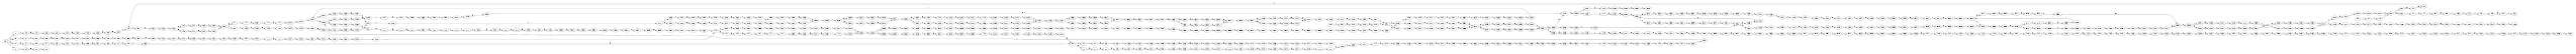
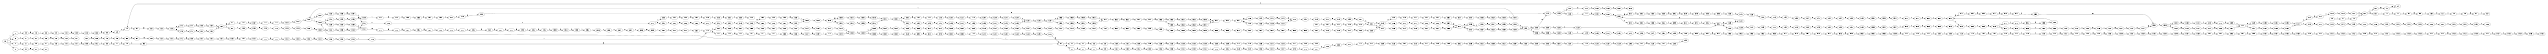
  strict digraph {
    fontname=Lato
    rankdir=LR
    node [fontname=Lato]
    edge [fontname=Lato]
    S0
    S1
    S2
    S3
    S4
    S5
    S6
    S7
    S8
    S9
    S10
    S11
    S12
    S13
    S14
    S15
    S16
    S17
    S18
    S19
    S21
    S22
    S23
    S20
    S24
    S25
    S26
    S27
    S28
    S29
    S30
    S31
    S32
    S33
    S34
    S35
    S36
    S37
    S38
    S39
    S40
    S41
    S42
    S43
    S44
    S45
    S46
    S47
    S48
    S49
    S50
    S51
    S52
    S53
    S54
    S55
    S56
    S57
    S58
    S59
    S60
    S61
    S62
    S63
    S64
    S65
    S66
    S67
    S68
    S69
    S70
    S71
    S72
    S73
    S74
    S75
    S76
    S77
    S78
    S79
    S80
    S81
    S82
    S83
    S84
    S85
    S86
    S87
    S88
    S89
    S90
    S91
    S92
    S93
    S94
    S95
    S96
    S97
    S98
    S99
    S100
    S101
    S102
    S103
    S104
    S105
    S106
    S107
    S108
    S109
    S110
    S111
    S112
    S113
    S114
    S115
    S116
    S117
    S118
    S119
    S120
    S121
    S122
    S123
    S124
    S125
    S126
    S127
    S128
    S129
    S130
    S131
    S132
    S133
    S134
    S135
    S136
    S137
    S138
    S139
    S140
    S141
    S142
    S143
    S144
    S145
    S146
    S147
    S148
    S149
    S150
    S151
    S152
    S153
    S154
    S155
    S156
    S157
    S158
    S159
    S160
    S161
    S162
    S163
    S164
    S165
    S166
    S167
    S168
    S169
    S170
    S171
    S172
    S173
    S174
    S175
    S176
    S177
    S178
    S179
    S180
    S181
    S182
    S183
    S184
    S185
    S186
    S187
    S188
    S189
    S190
    S191
    S192
    S193
    S194
    S195
    S197
    S198
    S199
    S200
    S201
    S202
    S203
    S196
    S204
    S205
    S206
    S207
    S208
    S209
    S210
    S211
    S212
    S213
    S214
    S215
    S216
    S217
    S218
    S219
    S220
    S221
    S222
    S223
    S224
    S225
    S226
    S227
    S228
    S229
    S230
    S231
    S232
    S233
    S234
    S235
    S236
    S237
    S238
    S239
    S240
    S241
    S242
    S243
    S244
    S245
    S246
    S247
    S248
    S249
    S250
    S251
    S252
    S253
    S254
    S255
    S256
    S257
    S258
    S259
    S260
    S261
    S262
    S263
    S264
    S265
    S266
    S267
    S268
    S269
    S270
    S271
    S272
    S273
    S274
    S275
    S276
    S277
    S278
    S279
    S280
    S281
    S282
    S283
    S284
    S285
    S286
    S287
    S288
    S289
    S290
    S291
    S292
    S293
    S294
    S295
    S296
    S297
    S298
    S299
    S300
    S301
    S302
    S303
    S304
    S305
    S306
    S307
    S308
    S309
    S310
    S311
    S312
    S313
    S314
    S315
    S316
    S317
    S318
    S319
    S320
    S321
    S322
    S323
    S324
    S325
    S326
    S327
    S328
    S329
    S330
    S331
    S332
    S333
    S334
    S335
    S336
    S337
    S338
    S339
    S340
    S341
    S342
    S343
    S344
    S345
    S346
    S347
    S348
    S349
    S350
    S351
    S352
    S353
    S354
    S355
    S356
    S357
    S358
    S359
    S360
    S361
    S362
    S363
    S364
    S365
    S366
    S367
    S368
    S369
    S370
    S371
    S372
    S373
    S374
    S375
    S376
    S377
    S378
    S379
    S380
    S381
    S382
    S383
    S384
    S385
    S386
    S387
    S388
    S389
    S390
    S391
    S392
    S393
    S394
    S395
    S396
    S397
    S398
    S399
    S400
    S401
    S402
    S403
    S404
    S405
    S406
    S407
    S408
    S409
    S410
    S411
    S412
    S413
    S414
    S415
    S416
    S417
    S418
    S419
    S420
    S421
    S422
    S423
    S424
    S425
    S426
    S427
    S428
    S429
    S430
    S431
    S432
    S433
    S434
    S435
    S436
    S437
    S438
    S439
    S440
    S441
    S442
    S443
    S444
    S445
    S446
    S447
    S448
    S449
    S450
    S451
    S452
    S453
    S454
    S455
    S456
    S457
    S458
    S459
    S460
    S461
    S462
    S463
    S464
    S465
    S466
    S467
    S468
    S469
    S470
    S471
    S472
    S473
    S474
    S475
    S476
    S477
    S478
    S479
    S480
    S481
    S482
    S483
    S484
    S485
    S486
    S487
    S488
    S489
    S490
    S491
    S492
    S493
    S494
    S495
    S496
    S497
    S498
    S499
    S500
    S501
    S502
    S503
    S504
    S505
    S506
    S507
    S508
    S509
    S510
    S511
    S512
    S513
    S514
    S515
    S516
    S517
    S518
    S519
    S520
    S521
    S522
    S523
    S524
    S525
    S526
    S527
    S528
    S529
    S530
    S531
    S532
    S533
    S534
    S535
    S536
    S537
    S538
    S539
    S540
    S541
    S542
    S543
    S544
    S545
    S546
    S547
    S548
    S549
    S550
    S551
    S552
    S553
    S554
    S555
    S556
    S557
    S558
    S559
    S560
    S561
    S562
    S563
    S564
    S565
    S566
    S567
    S568
    S569
    S570
    S571
    S572
    S573
    S574
    S575
    S576
    S577
    S578
    S579
    S580
    S581
    S582
    S583
    S584
    S585
    S586
    S587
    S588
    S589
    S590
    S591
    S592
    S593
    S594
    S595
    S596
    S597
    S598
    S599
    S600
    S601
    S602
    S603
    S604
    S605
    S606
    S607
    S608
    S609
    S610
    S611
    S612
    S613
    S614
    S615
    S616
    S617
    S618
    S619
    S620
    S621
    S622
    S623
    S624
    S625
    S626
    S627
    S628
    S629
    S630
    S631
    S632
    S633
    S634
    S635
    S636
    S637
    S638
    S639
    S640
    S641
    S642
    S643
    S644
    S645
    S646
    S647
    S648
    S649
    S650
    S651
    S652
    S653
    S654
    S655
    S656
    S657
    S658
    S659
    S660
    S661
    S662
    S663
    S664
    S665
    S666
    S667
    S668
    S669
    S670
    S671
    S672
    S673
    S674
    S675
    S676
    S677
    S678
    S679
    S680
    S681
    S682
    S683
    S684
    S685
    S686
    S687
    S688
    S689
    S690
    S691
    S692
    S693
    S694
    S695
    S696
    S697
    S698
    S699
    S700
    S701
    S702
    S703
    S704
    S705
    S706
    S707
    S708
    S709
    S710
    S711
    S712
    S713
    S714
    S715
    S716
    S717
    S718
    S719
    S720
    S721
    S722
    S723
    S724
    S725
    S726
    S727
    S728
    S729
    S730
    S731
    S0 -> S1 [label=V]
    S0 -> S2 [label=L]
    S0 -> S3 [label=T]
    S0 -> S4 [label=M]
    S1 -> S5 [label=M]
    S2 -> S6 [label=P]
    S3 -> S7 [label=A]
    S4 -> S8 [label=V]
    S5 -> S9 [label=Q]
    S6 -> S10 [label=L]
    S7 -> S11 [label=N]
    S8 -> S12 [label=Q]
    S9 -> S13 [label=Y]
    S10 -> S14 [label=V]
    S11 -> S15 [label=L]
    S12 -> S16 [label=Y]
    S13 -> S17 [label=L]
    S14 -> S18 [label=H]
    S15 -> S19 [label=Q]
    S17 -> S21 [label=V]
    S18 -> S22 [label=A]
    S19 -> S23 [label=Q]
    S21 -> S25 [label=G]
    S22 -> S26 [label=K]
    S23 -> S27 [label=K]
    S20 -> S24 [label=V]
    S24 -> S28 [label=S]
    S25 -> S29 [label=V]
    S26 -> S30 [label=G]
-   S27 -> S31 [label=A]
    S28 -> S32 [label=L]
    S29 -> S33 [label=V]
    S30 -> S34 [label=E]
    S31 -> S35 [label=E]
    S32 -> S36 [label=F]
    S32 -> S37 [label=V]
    S33 -> S38 [label=Q]
    S34 -> S39 [label=A]
    S35 -> S40 [label=R]
    S36 -> S41 [label=I]
    S37 -> S42 [label=Q]
    S38 -> S43 [label=G]
    S39 -> S44 [label=R]
    S40 -> S45 [label=L]
    S41 -> S46 [label=T]
    S42 -> S47 [label=G]
    S43 -> S48 [label=K]
    S44 -> S49 [label=R]
    S45 -> S50 [label=K]
    S46 -> S51 [label=A]
    S47 -> S48 [label=K]
    S48 -> S52 [label=T]
    S49 -> S53 [label=K]
    S50 -> S54 [label=E]
    S51 -> S55 [label=G]
    S52 -> S56 [label=D]
    S53 -> S57 [label=E]
    S54 -> S58 [label=E]
    S55 -> S59 [label=S]
    S56 -> S60 [label=N]
    S57 -> S61 [label=E]
    S57 -> S62 [label=L]
    S58 -> S63 [label=L]
    S59 -> S64 [label=T]
    S60 -> S65 [label=L]
    S61 -> S66 [label=F]
    S62 -> S67 [label=N]
    S63 -> S68 [label=A]
    S64 -> S69 [label=W]
    S65 -> S70 [label=Q]
    S65 -> S71 [label=H]
    S66 -> S72 [label=E]
    S67 -> S73 [label=C]
    S68 -> S74 [label=E]
    S69 -> S75 [label=I]
    S70 -> S76 [label=A]
    S71 -> S77 [label=A]
    S72 -> S78 [label=E]
    S73 -> S79 [label=V]
    S74 -> S80 [label=D]
    S75 -> S81 [label=G]
    S76 -> S82 [label=E]
    S77 -> S83 [label=E]
    S78 -> S84 [label=F]
    S79 -> S85 [label=M]
    S80 -> S86 [label=S]
    S81 -> S87 [label=M]
    S82 -> S88 [label=L]
    S83 -> S89 [label=L]
    S84 -> S90 [label=R]
    S85 -> S91 [label=S]
    S86 -> S92 [label=S]
    S88 -> S93 [label=A]
    S89 -> S93 [label=A]
    S90 -> S94 [label=G]
    S91 -> S95 [label=S]
    S92 -> S96 [label=I]
    S93 -> S97 [label=Q]
    S93 -> S98 [label=S]
    S94 -> S99 [label=G]
    S95 -> S100 [label=A]
    S96 -> S101 [label=R]
    S97 -> S102 [label=S]
    S98 -> S103 [label=S]
    S99 -> S104 [label=I]
    S100 -> S105 [label=L]
    S101 -> S106 [label=Q]
    S102 -> S107 [label=P]
    S103 -> S108 [label=T]
    S104 -> S109 [label=F]
    S105 -> S110 [label=G]
    S106 -> S111 [label=S]
    S107 -> S112 [label=S]
    S108 -> S113 [label=G]
    S109 -> S114 [label=K]
    S110 -> S115 [label=Q]
    S111 -> S116 [label=V]
    S112 -> S117 [label=F]
    S113 -> S118 [label=Y]
    S114 -> S119 [label=N]
    S115 -> S120 [label=L]
    S116 -> S121 [label=E]
    S117 -> S122 [label=L]
    S118 -> S123 [label=L]
    S119 -> S124 [label=K]
    S120 -> S125 [label=N]
    S121 -> S126 [label=L]
    S122 -> S127 [label=S]
    S123 -> S128 [label=S]
    S124 -> S129 [label=Y]
    S125 -> S130 [label=Q]
    S126 -> S131 [label=K]
    S127 -> S132 [label=V]
    S128 -> S133 [label=I]
    S129 -> S134 [label=K]
    S130 -> S135 [label=F]
    S131 -> S136 [label=S]
    S132 -> S137 [label=A]
    S132 -> S138 [label=V]
    S133 -> S139 [label=E]
    S134 -> S140 [label=M]
    S135 -> S141 [label=T]
    S136 -> S142 [label=D]
    S137 -> S143 [label=L]
    S138 -> S144 [label=L]
    S138 -> S145 [label=T]
    S139 -> S146 [label=L]
    S140 -> S147 [label=D]
    S141 -> S148 [label=N]
    S142 -> S149 [label=F]
    S143 -> S150 [label=T]
    S144 -> S151 [label=L]
    S145 -> S152 [label=K]
    S146 -> S153 [label=T]
    S147 -> S154 [label=N]
    S148 -> S155 [label=K]
    S149 -> S156 [label=K]
    S150 -> S157 [label=Q]
    S151 -> S158 [label=T]
    S152 -> S159 [label=N]
    S153 -> S160 [label=Q]
    S154 -> S161 [label=H]
    S155 -> S162 [label=V]
    S156 -> S163 [label=V]
    S157 -> S164 [label=N]
    S158 -> S165 [label=G]
    S159 -> S166 [label=L]
    S160 -> S164 [label=N]
    S161 -> S167 [label=F]
    S162 -> S168 [label=N]
    S163 -> S169 [label=V]
    S164 -> S170 [label=W]
    S165 -> S171 [label=Y]
    S166 -> S172 [label=E]
    S167 -> S173 [label=K]
    S168 -> S174 [label=W]
    S169 -> S175 [label=V]
    S170 -> S176 [label=S]
    S171 -> S177 [label=C]
    S172 -> S178 [label=Q]
    S173 -> S179 [label=K]
    S174 -> S180 [label=Y]
    S175 -> S181 [label=L]
    S175 -> S182 [label=F]
    S176 -> S183 [label=V]
    S176 -> S184 [label=F]
    S177 -> S185 [label=R]
    S178 -> S186 [label=E]
    S179 -> S187 [label=V]
    S180 -> S188 [label=I]
    S181 -> S189 [label=D]
    S182 -> S190 [label=D]
    S183 -> S191 [label=L]
    S184 -> S192 [label=L]
    S185 -> S193 [label=A]
    S186 -> S194 [label=A]
    S187 -> S195 [label=H]
    S189 -> S197 [label=P]
    S190 -> S198 [label=G]
    S191 -> S199 [label=G]
    S192 -> S200 [label=D]
    S193 -> S201 [label=R]
    S194 -> S202 [label=E]
    S195 -> S203 [label=L]
    S197 -> S205 [label=L]
    S198 -> S206 [label=L]
    S199 -> S207 [label=D]
    S200 -> S208 [label=D]
    S201 -> S209 [label=K]
    S202 -> S210 [label=S]
    S203 -> S211 [label=V]
    S196 -> S204 [label=L]
    S204 -> S212 [label=G]
    S205 -> S213 [label=L]
    S206 -> S214 [label=G]
    S207 -> S215 [label=F]
    S208 -> S216 [label=F]
    S209 -> S217 [label=S]
    S210 -> S218 [label=L]
    S211 -> S219 [label=I]
    S212 -> S220 [label=T]
    S213 -> S221 [label=T]
    S214 -> S222 [label=K]
    S215 -> S223 [label=L]
    S216 -> S224 [label=L]
    S217 -> S225 [label=L]
    S218 -> S226 [label=K]
    S219 -> S227 [label=F]
    S220 -> S228 [label=G]
    S221 -> S229 [label=L]
    S222 -> S230 [label=V]
    S223 -> S231 [label=D]
    S224 -> S232 [label=N]
    S225 -> S233 [label=F]
    S226 -> S234 [label=A]
    S227 -> S235 [label=A]
    S228 -> S236 [label=A]
    S229 -> S237 [label=M]
    S230 -> S238 [label=Q]
    S231 -> S239 [label=L]
    S232 -> S240 [label=L]
    S233 -> S241 [label=F]
    S234 -> S242 [label=E]
    S235 -> S243 [label=M]
    S236 -> S244 [label=A]
    S236 -> S245 [label=T]
    S237 -> S246 [label=N]
    S238 -> S247 [label=E]
    S239 -> S248 [label=H]
    S240 -> S249 [label=S]
    S241 -> S250 [label=L]
    S242 -> S251 [label=F]
    S243 -> S252 [label=L]
    S244 -> S253 [label=I]
    S245 -> S254 [label=L]
    S245 -> S255 [label=I]
    S246 -> S256 [label=G]
    S247 -> S257 [label=G]
    S249 -> S258 [label=T]
    S249 -> S259 [label=P]
    S250 -> S260 [label=A]
    S250 -> S261 [label=V]
    S251 -> S262 [label=E]
    S252 -> S263 [label=V]
    S253 -> S264 [label=L]
    S254 -> S265 [label=L]
    S255 -> S266 [label=L]
    S256 -> S267 [label=V]
    S257 -> S268 [label=V]
    S258 -> S269 [label=A]
    S259 -> S270 [label=A]
    S260 -> S271 [label=V]
    S261 -> S272 [label=T]
    S262 -> S273 [label=Q]
    S263 -> S274 [label=F]
    S264 -> S275 [label=A]
    S265 -> S276 [label=L]
    S266 -> S277 [label=F]
    S267 -> S278 [label=W]
    S268 -> S279 [label=W]
    S269 -> S280 [label=L]
    S270 -> S281 [label=L]
    S271 -> S282 [label=F]
    S272 -> S283 [label=L]
    S273 -> S284 [label=S]
    S274 -> S285 [label=F]
    S275 -> S286 [label=N]
    S276 -> S287 [label=N]
    S277 -> S288 [label=N]
    S278 -> S289 [label=K]
    S279 -> S289 [label=K]
    S280 -> S290 [label=G]
    S281 -> S291 [label=G]
    S282 -> S292 [label=C]
    S283 -> S293 [label=L]
    S284 -> S294 [label=E]
    S285 -> S295 [label=S]
    S286 -> S296 [label=R]
    S287 -> S297 [label=R]
    S288 -> S298 [label=R]
    S289 -> S299 [label=L]
    S290 -> S300 [label=Y]
    S291 -> S300 [label=Y]
    S292 -> S301 [label=R]
    S293 -> S302 [label=T]
    S294 -> S303 [label=L]
    S295 -> S304 [label=I]
    S296 -> S305 [label=G]
    S297 -> S306 [label=S]
    S298 -> S307 [label=G]
    S299 -> S308 [label=M]
    S299 -> S309 [label=L]
    S300 -> S310 [label=I]
    S301 -> S311 [label=G]
    S301 -> S312 [label=A]
    S302 -> S313 [label=W]
    S303 -> S314 [label=R]
    S304 -> S315 [label=A]
    S305 -> S316 [label=E]
    S306 -> S317 [label=K]
    S307 -> S316 [label=E]
    S308 -> S318 [label=E]
    S309 -> S319 [label=K]
    S310 -> S320 [label=W]
    S311 -> S321 [label=H]
    S312 -> S322 [label=H]
    S314 -> S323 [label=T]
    S315 -> S324 [label=P]
    S316 -> S325 [label=R]
    S316 -> S326 [label=Q]
    S317 -> S327 [label=K]
    S318 -> S328 [label=K]
    S319 -> S329 [label=I]
    S320 -> S330 [label=Q]
    S320 -> S331 [label=E]
    S321 -> S332 [label=K]
    S322 -> S333 [label=K]
    S323 -> S334 [label=S]
    S324 -> S335 [label=F]
-   S325 -> S336 [label=L]
+   S336 -> S325 [label=L]
    S326 -> S337 [label=M]
    S327 -> S338 [label=M]
    S328 -> S339 [label=Y]
    S329 -> S340 [label=Y]
    S330 -> S341 [label=I]
    S331 -> S342 [label=I]
    S332 -> S343 [label=S]
    S333 -> S344 [label=S]
    S334 -> S345 [label=I]
    S335 -> S346 [label=L]
    S336 -> S347 [label=G]
    S337 -> S348 [label=G]
    S338 -> S349 [label=F]
    S339 -> S350 [label=K]
    S340 -> S351 [label=N]
    S341 -> S352 [label=A]
    S342 -> S353 [label=A]
    S343 -> S354 [label=C]
    S344 -> S355 [label=S]
    S345 -> S356 [label=S]
    S346 -> S357 [label=K]
    S347 -> S358 [label=C]
    S348 -> S359 [label=C]
    S349 -> S360 [label=L]
    S350 -> S361 [label=A]
    S351 -> S362 [label=D]
    S352 -> S363 [label=E]
    S353 -> S364 [label=E]
    S354 -> S365 [label=C]
    S355 -> S366 [label=V]
    S356 -> S367 [label=L]
    S357 -> S368 [label=E]
    S358 -> S369 [label=S]
    S359 -> S370 [label=S]
    S360 -> S371 [label=S]
    S361 -> S372 [label=L]
    S362 -> S373 [label=I]
    S363 -> S374 [label=I]
    S364 -> S374 [label=I]
    S365 -> S375 [label=L]
    S366 -> S376 [label=L]
    S367 -> S377 [label=H]
    S368 -> S378 [label=T]
    S369 -> S379 [label=L]
    S370 -> S379 [label=L]
    S371 -> S132 [label=V]
    S372 -> S380 [label=P]
    S373 -> S381 [label=P]
    S374 -> S382 [label=Y]
    S375 -> S383 [label=L]
    S376 -> S384 [label=L]
    S377 -> S385 [label=S]
    S378 -> S386 [label=V]
    S379 -> S387 [label=F]
    S379 -> S388 [label=L]
    S380 -> S389 [label=A]
    S381 -> S390 [label=T]
    S382 -> S391 [label=R]
    S382 -> S392 [label=N]
    S383 -> S393 [label=V]
    S384 -> S394 [label=V]
    S385 -> S395 [label=D]
    S386 -> S396 [label=Q]
    S387 -> S241 [label=F]
    S387 -> S397 [label=V]
    S388 -> S398 [label=F]
    S389 -> S399 [label=V]
    S390 -> S400 [label=V]
    S391 -> S401 [label=Q]
    S392 -> S402 [label=K]
    S393 -> S403 [label=W]
    S394 -> S404 [label=C]
    S394 -> S405 [label=F]
    S395 -> S406 [label=V]
    S396 -> S407 [label=S]
    S397 -> S408 [label=L]
    S398 -> S409 [label=L]
    S399 -> S410 [label=I]
    S400 -> S411 [label=K]
    S401 -> S412 [label=L]
    S402 -> S413 [label=L]
    S403 -> S414 [label=A]
    S404 -> S415 [label=M]
    S405 -> S416 [label=C]
    S406 -> S417 [label=K]
    S407 -> S418 [label=V]
    S408 -> S419 [label=L]
    S409 -> S420 [label=V]
    S410 -> S421 [label=A]
    S411 -> S422 [label=I]
    S412 -> S423 [label=L]
    S413 -> S424 [label=F]
    S414 -> S425 [label=I]
    S415 -> S426 [label=L]
    S416 -> S301 [label=R]
    S417 -> S427 [label=V]
    S418 -> S428 [label=A]
    S419 -> S394 [label=V]
    S420 -> S429 [label=S]
    S421 -> S430 [label=A]
    S422 -> S431 [label=S]
    S423 -> S432 [label=P]
    S424 -> S433 [label=P]
    S425 -> S434 [label=A]
    S426 -> S435 [label=I]
    S427 -> S436 [label=V]
    S428 -> S437 [label=Y]
    S429 -> S438 [label=F]
    S430 -> S439 [label=K]
    S431 -> S440 [label=I]
    S432 -> S441 [label=L]
    S433 -> S442 [label=F]
    S434 -> S443 [label=W]
    S435 -> S444 [label=W]
    S436 -> S175 [label=V]
    S437 -> S445 [label=T]
    S438 -> S446 [label=C]
    S439 -> S447 [label=K]
    S440 -> S448 [label=R]
    S441 -> S449 [label=H]
    S442 -> S450 [label=H]
    S443 -> S451 [label=S]
    S444 -> S452 [label=C]
    S445 -> S453 [label=V]
    S446 -> S454 [label=R]
    S447 -> S455 [label=A]
    S448 -> S456 [label=R]
    S449 -> S457 [label=V]
    S450 -> S458 [label=I]
    S451 -> S459 [label=I]
    S452 -> S460 [label=T]
    S453 -> S461 [label=S]
    S454 -> S462 [label=V]
    S455 -> S463 [label=K]
    S456 -> S464 [label=K]
    S457 -> S465 [label=S]
    S458 -> S466 [label=S]
    S459 -> S467 [label=T]
    S460 -> S468 [label=A]
    S461 -> S469 [label=Q]
    S462 -> S470 [label=R]
    S463 -> S471 [label=L]
    S464 -> S57 [label=E]
    S465 -> S472 [label=F]
    S466 -> S473 [label=F]
    S467 -> S474 [label=F]
    S468 -> S475 [label=F]
    S469 -> S476 [label=L]
    S470 -> S477 [label=K]
    S471 -> S478 [label=N]
    S472 -> S479 [label=S]
    S473 -> S480 [label=S]
    S474 -> S481 [label=V]
    S475 -> S482 [label=V]
    S476 -> S483 [label=S]
    S477 -> S484 [label=S]
    S478 -> S485 [label=C]
    S479 -> S486 [label=K]
    S480 -> S486 [label=K]
    S481 -> S487 [label=L]
    S482 -> S488 [label=T]
    S483 -> S489 [label=V]
    S484 -> S490 [label=C]
    S485 -> S491 [label=I]
    S486 -> S492 [label=A]
    S487 -> S493 [label=F]
    S488 -> S494 [label=I]
    S489 -> S138 [label=V]
    S490 -> S495 [label=F]
    S491 -> S496 [label=M]
    S492 -> S497 [label=R]
    S493 -> S498 [label=S]
    S494 -> S499 [label=S]
    S495 -> S500 [label=L]
    S496 -> S501 [label=S]
    S497 -> S502 [label=I]
    S497 -> S503 [label=L]
    S498 -> S504 [label=S]
    S499 -> S505 [label=S]
    S500 -> S506 [label=A]
    S501 -> S507 [label=K]
    S502 -> S508 [label=N]
    S503 -> S509 [label=N]
    S504 -> S510 [label=L]
    S505 -> S511 [label=L]
    S506 -> S512 [label=G]
    S507 -> S513 [label=L]
    S508 -> S514 [label=C]
    S509 -> S515 [label=C]
    S510 -> S516 [label=F]
    S511 -> S517 [label=I]
    S512 -> S518 [label=T]
    S513 -> S519 [label=L]
    S514 -> S520 [label=T]
    S515 -> S521 [label=T]
    S516 -> S522 [label=W]
    S517 -> S523 [label=W]
    S518 -> S524 [label=V]
    S519 -> S525 [label=L]
    S520 -> S526 [label=M]
    S521 -> S526 [label=M]
    S522 -> S527 [label=S]
    S523 -> S528 [label=L]
    S524 -> S529 [label=I]
    S525 -> S530 [label=S]
    S526 -> S531 [label=S]
    S527 -> S532 [label=F]
    S528 -> S533 [label=F]
    S529 -> S534 [label=V]
    S530 -> S535 [label=L]
    S531 -> S536 [label=D]
    S532 -> S537 [label=A]
    S533 -> S538 [label=A]
    S534 -> S539 [label=A]
    S535 -> S540 [label=N]
    S536 -> S541 [label=L]
    S537 -> S542 [label=V]
    S538 -> S543 [label=V]
    S539 -> S544 [label=A]
    S540 -> S545 [label=A]
    S541 -> S546 [label=L]
    S542 -> S547 [label=F]
    S542 -> S548 [label=S]
    S543 -> S548 [label=S]
    S544 -> S549 [label=M]
    S545 -> S550 [label=S]
    S546 -> S551 [label=G]
    S547 -> S552 [label=S]
    S548 -> S553 [label=L]
    S549 -> S554 [label=G]
    S550 -> S555 [label=T]
    S551 -> S556 [label=R]
    S551 -> S557 [label=K]
    S552 -> S558 [label=C]
    S553 -> S559 [label=L]
    S554 -> S560 [label=S]
    S555 -> S561 [label=N]
    S556 -> S562 [label=F]
    S557 -> S563 [label=F]
    S558 -> S564 [label=I]
    S559 -> S565 [label=G]
    S560 -> S566 [label=V]
    S561 -> S567 [label=H]
    S562 -> S568 [label=N]
    S563 -> S569 [label=N]
    S564 -> S570 [label=G]
    S565 -> S571 [label=V]
    S565 -> S572 [label=M]
    S566 -> S573 [label=T]
    S567 -> S574 [label=I]
    S568 -> S575 [label=H]
    S569 -> S576 [label=H]
    S570 -> S577 [label=L]
    S571 -> S578 [label=S]
    S572 -> S579 [label=L]
    S573 -> S580 [label=G]
    S574 -> S581 [label=N]
    S575 -> S582 [label=F]
    S576 -> S582 [label=F]
    S577 -> S583 [label=H]
    S578 -> S584 [label=S]
    S579 -> S585 [label=I]
    S580 -> S586 [label=S]
    S581 -> S587 [label=R]
    S582 -> S588 [label=I]
    S583 -> S589 [label=Q]
    S584 -> S590 [label=F]
    S585 -> S591 [label=L]
    S586 -> S592 [label=V]
    S587 -> S593 [label=F]
    S588 -> S594 [label=N]
    S589 -> S595 [label=L]
    S590 -> S596 [label=A]
    S591 -> S597 [label=A]
    S592 -> S598 [label=V]
    S593 -> S599 [label=V]
    S594 -> S600 [label=G]
    S594 -> S601 [label=Q]
    S595 -> S602 [label=V]
    S595 -> S603 [label=F]
    S596 -> S542 [label=V]
    S597 -> S604 [label=V]
    S598 -> S605 [label=S]
    S599 -> S606 [label=V]
    S600 -> S607 [label=V]
    S601 -> S608 [label=V]
    S602 -> S609 [label=D]
    S603 -> S610 [label=D]
    S604 -> S611 [label=I]
    S605 -> S612 [label=G]
    S606 -> S613 [label=L]
    S607 -> S614 [label=H]
    S608 -> S615 [label=H]
    S609 -> S616 [label=V]
    S610 -> S617 [label=K]
    S611 -> S618 [label=S]
    S612 -> S619 [label=Y]
    S613 -> S620 [label=S]
    S614 -> S621 [label=G]
    S615 -> S622 [label=G]
    S616 -> S623 [label=W]
    S617 -> S624 [label=W]
    S618 -> S625 [label=C]
    S619 -> S626 [label=A]
    S620 -> S627 [label=T]
    S621 -> S628 [label=F]
    S622 -> S628 [label=F]
    S623 -> S629 [label=G]
    S624 -> S630 [label=G]
    S625 -> S631 [label=V]
    S626 -> S632 [label=L]
    S627 -> S633 [label=G]
    S628 -> S634 [label=I]
    S629 -> S635 [label=P]
    S630 -> S636 [label=P]
    S631 -> S637 [label=G]
    S632 -> S638 [label=S]
    S633 -> S639 [label=K]
    S634 -> S640 [label=V]
    S635 -> S641 [label=S]
    S636 -> S641 [label=S]
    S637 -> S642 [label=L]
    S638 -> S643 [label=Y]
    S639 -> S245 [label=T]
    S640 -> S644 [label=I]
    S641 -> S645 [label=R]
    S641 -> S646 [label=K]
    S642 -> S647 [label=H]
    S643 -> S648 [label=Y]
    S644 -> S649 [label=G]
    S645 -> S650 [label=P]
    S646 -> S651 [label=P]
    S647 -> S589 [label=Q]
    S648 -> S652 [label=L]
    S649 -> S653 [label=T]
    S650 -> S654 [label=S]
    S651 -> S655 [label=S]
    S652 -> S656 [label=G]
    S653 -> S657 [label=G]
    S654 -> S658 [label=V]
    S655 -> S659 [label=V]
    S656 -> S660 [label=V]
    S657 -> S236 [label=A]
    S658 -> S661 [label=Y]
    S659 -> S661 [label=Y]
    S660 -> S662 [label=F]
    S661 -> S663 [label=M]
    S661 -> S664 [label=L]
    S662 -> S665 [label=L]
    S663 -> S666 [label=G]
    S664 -> S667 [label=E]
    S665 -> S668 [label=L]
    S666 -> S669 [label=W]
    S667 -> S670 [label=W]
    S668 -> S671 [label=S]
    S669 -> S672 [label=L]
    S670 -> S673 [label=V]
    S671 -> S674 [label=G]
    S672 -> S675 [label=R]
    S673 -> S676 [label=S]
    S674 -> S677 [label=F]
    S675 -> S678 [label=L]
    S676 -> S32 [label=L]
    S677 -> S679 [label=T]
    S678 -> S680 [label=L]
    S679 -> S681 [label=F]
    S680 -> S682 [label=L]
    S681 -> S683 [label=G]
    S682 -> S684 [label=H]
    S683 -> S685 [label=L]
    S684 -> S686 [label=T]
    S685 -> S687 [label=V]
    S686 -> S688 [label=G]
    S687 -> S689 [label=L]
    S688 -> S690 [label=S]
    S689 -> S691 [label=C]
    S690 -> S692 [label=N]
    S691 -> S693 [label=T]
    S692 -> S694 [label=W]
    S693 -> S695 [label=I]
    S694 -> S696 [label=V]
    S695 -> S697 [label=F]
    S696 -> S698 [label=A]
    S697 -> S699 [label=L]
    S698 -> S700 [label=M]
    S699 -> S701 [label=L]
    S701 -> S702 [label=R]
    S702 -> S703 [label=N]
    S703 -> S704 [label=N]
    S704 -> S705 [label=R]
    S705 -> S706 [label=W]
    S706 -> S707 [label=D]
    S707 -> S708 [label=P]
    S708 -> S709 [label=R]
    S709 -> S710 [label=N]
    S710 -> S711 [label=S]
    S711 -> S712 [label=S]
    S712 -> S713 [label=T]
    S713 -> S714 [label=Y]
    S714 -> S715 [label=L]
    S715 -> S716 [label=D]
    S716 -> S717 [label=V]
    S717 -> S718 [label=I]
    S718 -> S719 [label=I]
    S719 -> S720 [label=A]
    S720 -> S721 [label=W]
    S721 -> S722 [label=T]
    S722 -> S723 [label=Q]
    S723 -> S724 [label=S]
    S724 -> S725 [label=I]
    S725 -> S726 [label=A]
    S726 -> S727 [label=T]
    S727 -> S728 [label=K]
    S728 -> S729 [label=L]
    S729 -> S730 [label=P]
    S730 -> S731 [label=M]
  }
